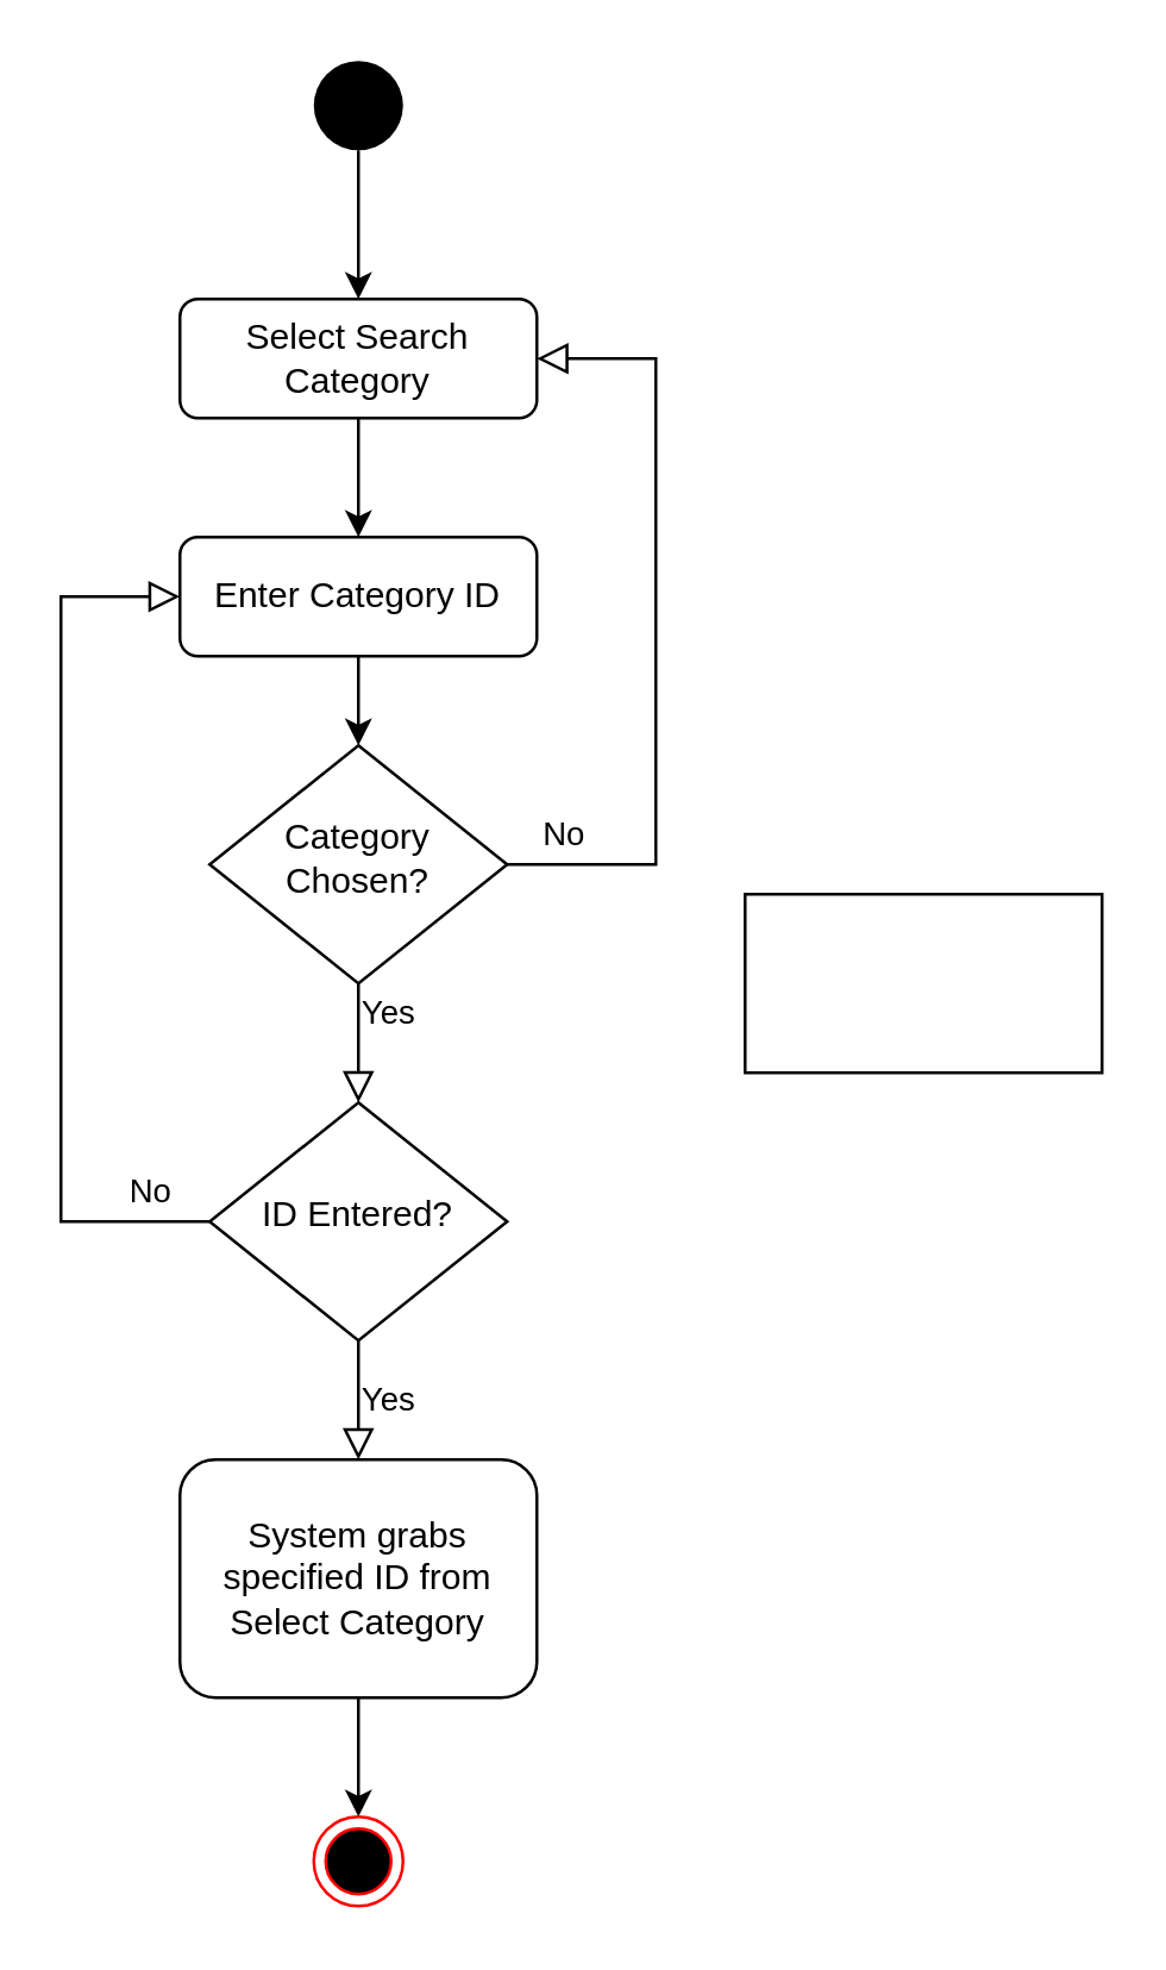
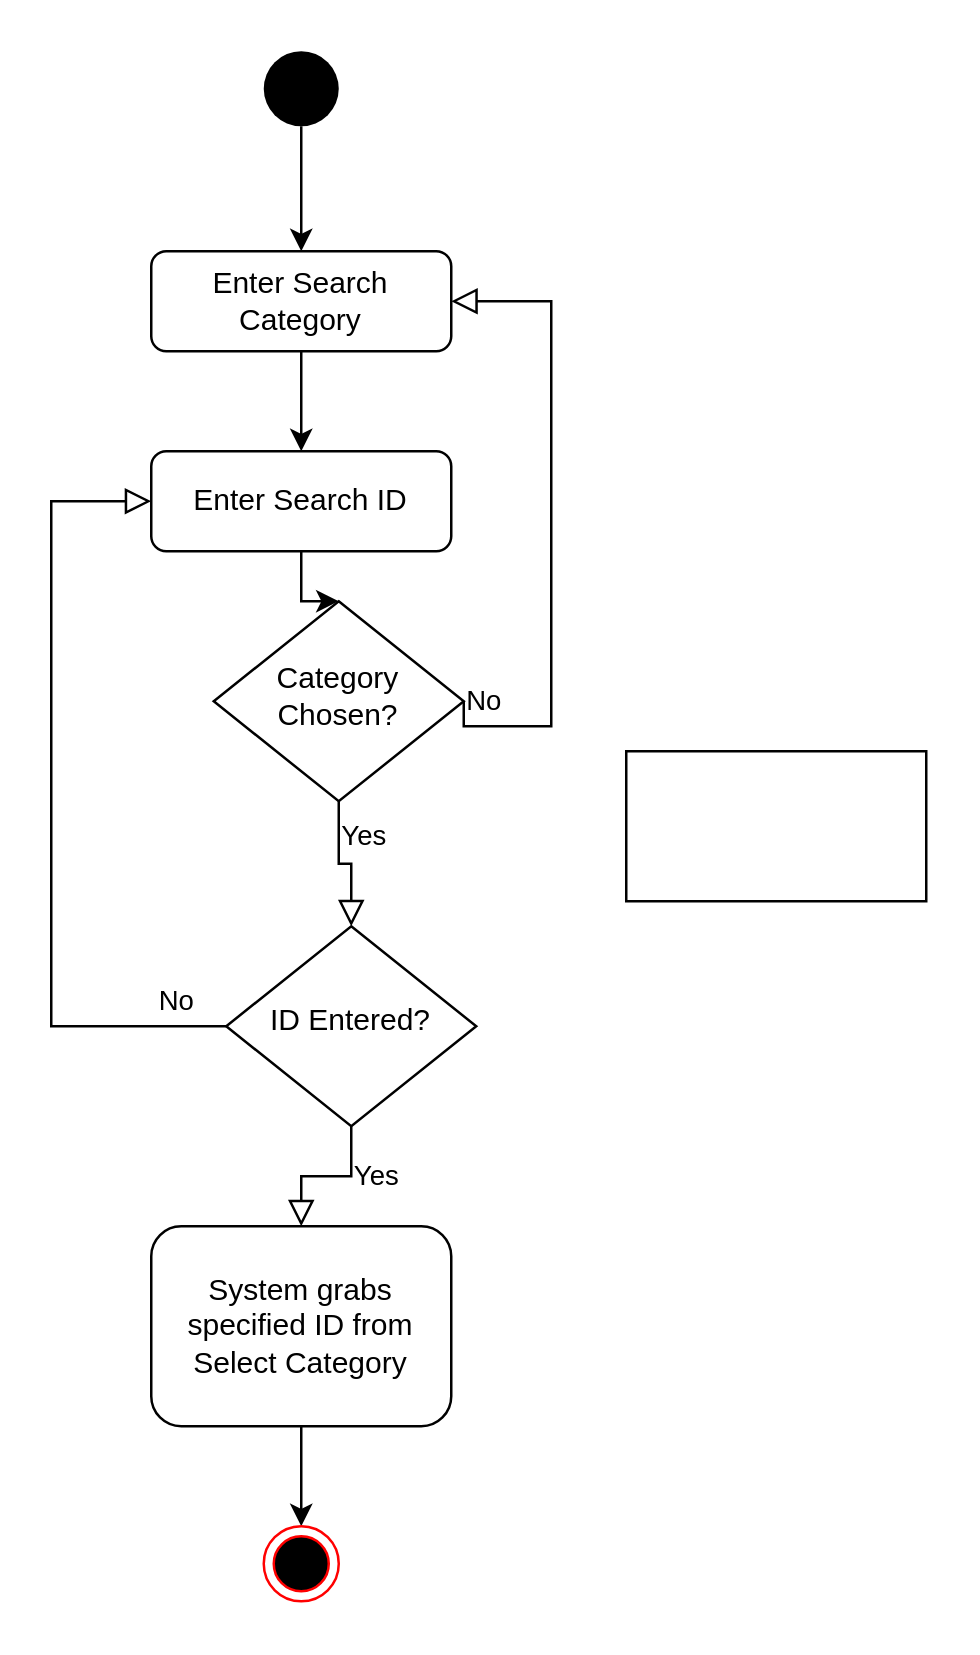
  <mxCell id="0" />
  <mxCell id="1" parent="0" />
  <mxCell id="2" value="" style="edgeStyle=orthogonalEdgeStyle;rounded=0;orthogonalLoop=1;jettySize=auto;html=1;" edge="1" parent="1" source="3" target="15"><mxGeometry relative="1" as="geometry" /></mxCell>
- <mxCell id="3" value="Select Search Category" style="rounded=1;whiteSpace=wrap;html=1;fontSize=12;glass=0;strokeWidth=1;shadow=0;" parent="1" vertex="1"><mxGeometry x="60" y="100" width="120" height="40" as="geometry" /></mxCell>
+ <mxCell id="3" value="Enter Search Category" style="rounded=1;whiteSpace=wrap;html=1;fontSize=12;glass=0;strokeWidth=1;shadow=0;" parent="1" vertex="1"><mxGeometry x="60" y="100" width="120" height="40" as="geometry" /></mxCell>
  <mxCell id="4" value="Yes" style="rounded=0;html=1;jettySize=auto;orthogonalLoop=1;fontSize=11;endArrow=block;endFill=0;endSize=8;strokeWidth=1;shadow=0;labelBackgroundColor=none;edgeStyle=orthogonalEdgeStyle;" parent="1" source="6" target="9" edge="1"><mxGeometry x="-0.5" y="10" relative="1" as="geometry"><mxPoint as="offset" /></mxGeometry></mxCell>
  <mxCell id="5" value="No" style="edgeStyle=orthogonalEdgeStyle;rounded=0;html=1;jettySize=auto;orthogonalLoop=1;fontSize=11;endArrow=block;endFill=0;endSize=8;strokeWidth=1;shadow=0;labelBackgroundColor=none;entryX=1;entryY=0.5;entryDx=0;entryDy=0;exitX=1;exitY=0.5;exitDx=0;exitDy=0;" parent="1" source="6" target="3" edge="1"><mxGeometry x="-0.857" y="10" relative="1" as="geometry"><mxPoint as="offset" /><mxPoint x="220" y="340" as="targetPoint" /><Array as="points"><mxPoint x="220" y="290" /><mxPoint x="220" y="120" /></Array></mxGeometry></mxCell>
- <mxCell id="6" value="Category Chosen?" style="rhombus;whiteSpace=wrap;html=1;shadow=0;fontFamily=Helvetica;fontSize=12;align=center;strokeWidth=1;spacing=6;spacingTop=-4;" parent="1" vertex="1"><mxGeometry x="70" y="250" width="100" height="80" as="geometry" /></mxCell>
+ <mxCell id="6" value="Category Chosen?" style="rhombus;whiteSpace=wrap;html=1;shadow=0;fontFamily=Helvetica;fontSize=12;align=center;strokeWidth=1;spacing=6;spacingTop=-4;" parent="1" vertex="1"><mxGeometry x="85" y="240" width="100" height="80" as="geometry" /></mxCell>
  <mxCell id="7" value="No" style="rounded=0;html=1;jettySize=auto;orthogonalLoop=1;fontSize=11;endArrow=block;endFill=0;endSize=8;strokeWidth=1;shadow=0;labelBackgroundColor=none;edgeStyle=orthogonalEdgeStyle;" parent="1" source="9" target="11" edge="1"><mxGeometry x="-1" y="-86" relative="1" as="geometry"><mxPoint x="16" y="-50" as="offset" /></mxGeometry></mxCell>
  <mxCell id="8" value="Yes" style="edgeStyle=orthogonalEdgeStyle;rounded=0;html=1;jettySize=auto;orthogonalLoop=1;fontSize=11;endArrow=block;endFill=0;endSize=8;strokeWidth=1;shadow=0;labelBackgroundColor=none;entryX=0;entryY=0.5;entryDx=0;entryDy=0;exitX=0;exitY=0.5;exitDx=0;exitDy=0;" parent="1" source="9" target="15" edge="1"><mxGeometry x="-1" y="85" relative="1" as="geometry"><mxPoint x="60" y="-25" as="offset" /><mxPoint x="280" y="440" as="targetPoint" /><Array as="points"><mxPoint x="20" y="410" /><mxPoint x="20" y="200" /></Array></mxGeometry></mxCell>
- <mxCell id="9" value="ID Entered?" style="rhombus;whiteSpace=wrap;html=1;shadow=0;fontFamily=Helvetica;fontSize=12;align=center;strokeWidth=1;spacing=6;spacingTop=-4;" parent="1" vertex="1"><mxGeometry x="70" y="370" width="100" height="80" as="geometry" /></mxCell>
+ <mxCell id="9" value="ID Entered?" style="rhombus;whiteSpace=wrap;html=1;shadow=0;fontFamily=Helvetica;fontSize=12;align=center;strokeWidth=1;spacing=6;spacingTop=-4;" parent="1" vertex="1"><mxGeometry x="90" y="370" width="100" height="80" as="geometry" /></mxCell>
  <mxCell id="10" value="" style="edgeStyle=orthogonalEdgeStyle;rounded=0;orthogonalLoop=1;jettySize=auto;html=1;" edge="1" parent="1" source="11" target="12"><mxGeometry relative="1" as="geometry" /></mxCell>
  <mxCell id="11" value="System grabs specified ID from Select Category" style="rounded=1;whiteSpace=wrap;html=1;fontSize=12;glass=0;strokeWidth=1;shadow=0;" parent="1" vertex="1"><mxGeometry x="60" y="490" width="120" height="80" as="geometry" /></mxCell>
  <mxCell id="12" value="" style="ellipse;html=1;shape=endState;fillColor=#000000;strokeColor=#ff0000;" vertex="1" parent="1"><mxGeometry x="105" y="610" width="30" height="30" as="geometry" /></mxCell>
  <mxCell id="13" value="" style="ellipse;fillColor=#000000;strokeColor=none;" vertex="1" parent="1"><mxGeometry x="105" y="20" width="30" height="30" as="geometry" /></mxCell>
  <mxCell id="14" value="" style="edgeStyle=orthogonalEdgeStyle;rounded=0;orthogonalLoop=1;jettySize=auto;html=1;" edge="1" parent="1" source="15" target="6"><mxGeometry relative="1" as="geometry" /></mxCell>
- <mxCell id="15" value="Enter Category ID" style="rounded=1;whiteSpace=wrap;html=1;fontSize=12;glass=0;strokeWidth=1;shadow=0;" vertex="1" parent="1"><mxGeometry x="60" y="180" width="120" height="40" as="geometry" /></mxCell>
+ <mxCell id="15" value="Enter Search ID" style="rounded=1;whiteSpace=wrap;html=1;fontSize=12;glass=0;strokeWidth=1;shadow=0;" vertex="1" parent="1"><mxGeometry x="60" y="180" width="120" height="40" as="geometry" /></mxCell>
  <mxCell id="16" value="" style="endArrow=classic;html=1;exitX=0.5;exitY=1;exitDx=0;exitDy=0;" edge="1" parent="1" source="13" target="3"><mxGeometry width="50" height="50" relative="1" as="geometry"><mxPoint x="290" y="260" as="sourcePoint" /><mxPoint x="340" y="210" as="targetPoint" /></mxGeometry></mxCell>
  <mxCell id="17" value="" style="rounded=0;whiteSpace=wrap;html=1;" vertex="1" parent="1"><mxGeometry x="250" y="300" width="120" height="60" as="geometry" /></mxCell>
